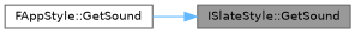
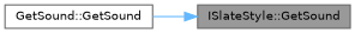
  digraph {
    rankdir=RL
    node [fontname=Helvetica fontsize=10 shape=box style=filled]
    n1 [color=gray40 fillcolor=grey60 fontcolor=black height=0.2 label="ISlateStyle::GetSound" width=0.4]
-   n2 [color=grey40 fillcolor=white height=0.2 label="FAppStyle::GetSound" width=0.4]
+   n2 [color=grey40 fillcolor=white height=0.2 label="GetSound::GetSound" width=0.4]
    n1 -> n2 [color=steelblue1 dir=back fontname=Helvetica fontsize=10 labelfontname=Helvetica labelfontsize=10 style=solid]
  }
